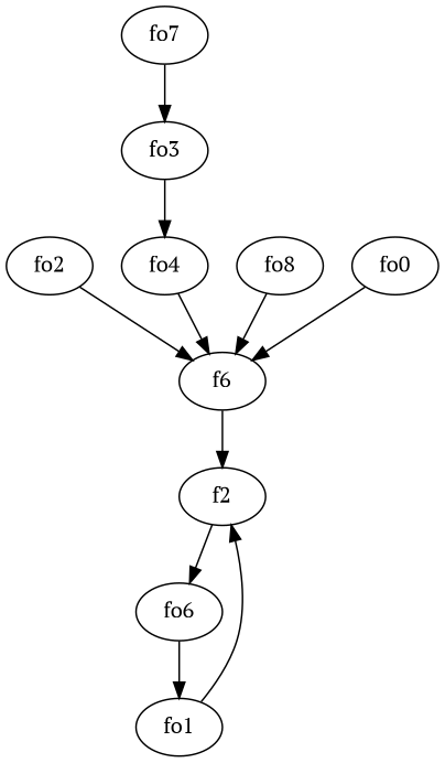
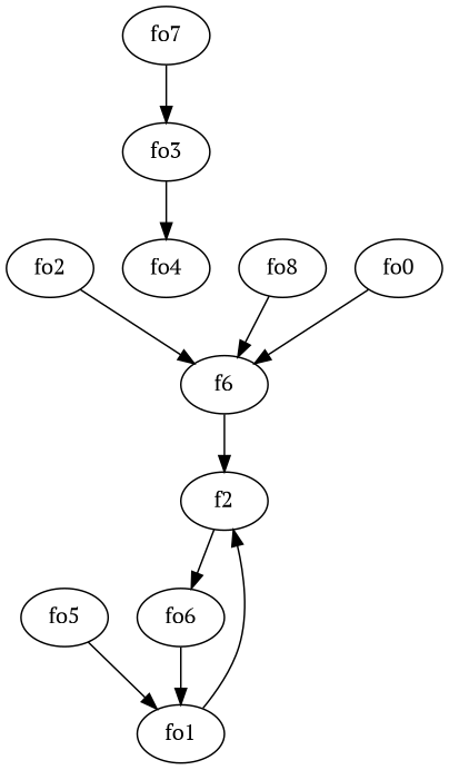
  strict digraph {
    fontname="PT Serif"
    node [fontname="PT Serif"]
    edge [fontname="PT Serif" weight=2]
    n1 [label=f6]
    f2
    fo6
    fo1
    fo2
    fo3
    fo4
+   fo5
    fo7
    fo8
    n11 [label=fo0]
    n1 -> f2
    f2 -> fo6
    fo6 -> fo1
    fo1 -> f2
    fo2 -> n1
    fo3 -> fo4
-   fo4 -> n1
+   fo5 -> fo1
    fo7 -> fo3
    fo8 -> n1
    n11 -> n1
  }
